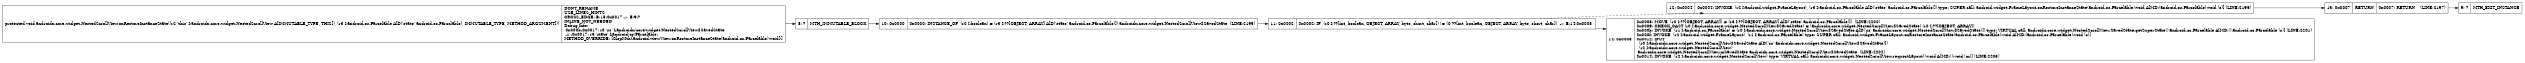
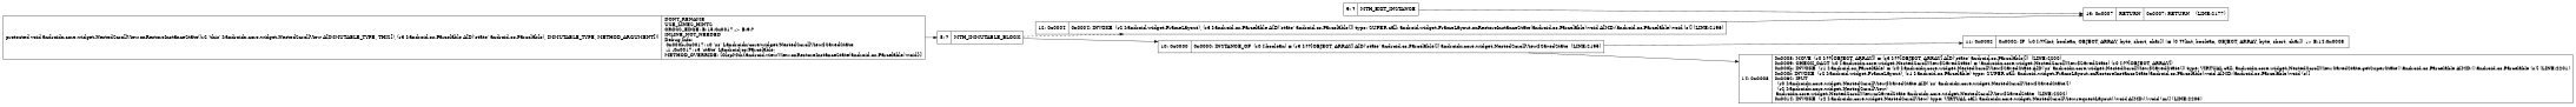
  digraph {
    rankdir=LR
    node [shape=record]
    n1 [label="{8\:\ ?|MTH_IMMUTABLE_BLOCK\l}"]
    n2 [label="{10\:\ 0x0000|0x0000: INSTANCE_OF  (r0 I:boolean) = (r3 I:??[OBJECT, ARRAY] A[D('state' android.os.Parcelable)]) androidx.core.widget.NestedScrollView$SavedState  (LINE:2195)\l}"]
    n3 [label="{11\:\ 0x0002|0x0002: IF  (r0 I:??[int, boolean, OBJECT, ARRAY, byte, short, char]) != (0 ??[int, boolean, OBJECT, ARRAY, byte, short, char])  \-\> B:14:0x0008 \l}"]
    n4 [label="{12\:\ 0x0004|0x0004: INVOKE  (r2 I:android.widget.FrameLayout), (r3 I:android.os.Parcelable A[D('state' android.os.Parcelable)]) type: SUPER call: android.widget.FrameLayout.onRestoreInstanceState(android.os.Parcelable):void A[MD:(android.os.Parcelable):void (s)] (LINE:2196)\l}"]
-   n5 [label="{14\:\ 0x0008|0x0008: MOVE  (r0 I:??[OBJECT, ARRAY]) = (r3 I:??[OBJECT, ARRAY] A[D('state' android.os.Parcelable)])  (LINE:2200)\l0x0009: CHECK_CAST (r0 I:androidx.core.widget.NestedScrollView$SavedState) = (androidx.core.widget.NestedScrollView$SavedState) (r0 I:??[OBJECT, ARRAY]) \l0x000b: INVOKE  (r1 I:android.os.Parcelable) = (r0 I:androidx.core.widget.NestedScrollView$SavedState A[D('ss' androidx.core.widget.NestedScrollView$SavedState)]) type: VIRTUAL call: androidx.core.widget.NestedScrollView.SavedState.getSuperState():android.os.Parcelable A[MD:():android.os.Parcelable (s)] (LINE:2201)\l0x000f: INVOKE  (r2 I:android.widget.FrameLayout), (r1 I:android.os.Parcelable) type: SUPER call: android.widget.FrameLayout.onRestoreInstanceState(android.os.Parcelable):void A[MD:(android.os.Parcelable):void (s)]\l0x0012: IPUT  \l  (r0 I:androidx.core.widget.NestedScrollView$SavedState A[D('ss' androidx.core.widget.NestedScrollView$SavedState)])\l  (r2 I:androidx.core.widget.NestedScrollView)\l androidx.core.widget.NestedScrollView.mSavedState androidx.core.widget.NestedScrollView$SavedState  (LINE:2202)\l0x0014: INVOKE  (r2 I:androidx.core.widget.NestedScrollView) type: VIRTUAL call: androidx.core.widget.NestedScrollView.requestLayout():void A[MD:():void (m)] (LINE:2203)\l}"]
-   n6 [label="{13\:\ 0x0007|RETURN\l|0x0007: RETURN    (LINE:2197)\l}"]
+   n5 [label="{14\:\ 0x0008|0x0008: MOVE  (r0 I:??[OBJECT, ARRAY]) = (r3 I:??[OBJECT, ARRAY] A[D('state' android.os.Parcelable)])  (LINE:2200)\l0x0009: CHECK_CAST (r0 I:androidx.core.widget.NestedScrollView$SavedState) = (androidx.core.widget.NestedScrollView$SavedState) (r0 I:??[OBJECT, ARRAY]) \l0x000b: INVOKE  (r1 I:android.os.Parcelable) = (r0 I:androidx.core.widget.NestedScrollView$SavedState A[D('ss' androidx.core.widget.NestedScrollView$SavedState)]) type: VIRTUAL call: androidx.core.widget.NestedScrollView.SavedState.getSuperState():android.os.Parcelable A[MD:():android.os.Parcelable (s)] (LINE:2201)\l0x000f: INVOKE  (r2 I:android.widget.FrameLayout), (r1 I:android.os.Parcelable) type: SUPER call: android.widget.FrameLayout.onRestoreInstanceState(android.os.Parcelable):void A[MD:(android.os.Parcelable):void (s)]\l0x0062: IPUT  \l  (r0 I:androidx.core.widget.NestedScrollView$SavedState A[D('ss' androidx.core.widget.NestedScrollView$SavedState)])\l  (r2 I:androidx.core.widget.NestedScrollView)\l androidx.core.widget.NestedScrollView.mSavedState androidx.core.widget.NestedScrollView$SavedState  (LINE:2202)\l0x0014: INVOKE  (r2 I:androidx.core.widget.NestedScrollView) type: VIRTUAL call: androidx.core.widget.NestedScrollView.requestLayout():void A[MD:():void (m)] (LINE:2203)\l}"]
+   n6 [label="{13\:\ 0x0007|RETURN\l|0x0007: RETURN    (LINE:2177)\l}"]
    n7 [label="{9\:\ ?|MTH_EXIT_INSTANCE\l}"]
    n8 [label="{protected void androidx.core.widget.NestedScrollView.onRestoreInstanceState((r2 'this' I:androidx.core.widget.NestedScrollView A[IMMUTABLE_TYPE, THIS]), (r3 I:android.os.Parcelable A[D('state' android.os.Parcelable), IMMUTABLE_TYPE, METHOD_ARGUMENT]))  | DONT_RENAME\lUSE_LINES_HINTS\lCROSS_EDGE: B:15:0x0017 \-\> B:9:?\lINLINE_NOT_NEEDED\lDebug Info:\l  0x000b\-0x0017: r0 'ss' Landroidx\/core\/widget\/NestedScrollView$SavedState;\l  \-1 \-0x0017: r3 'state' Landroid\/os\/Parcelable;\lMETHOD_OVERRIDE: [ClspMth\{android.view.View.onRestoreInstanceState(android.os.Parcelable):void\}]\l}"]
    n1 -> n2
    n2 -> n3
-   n3 -> n4 [style=dashed]
-   n3 -> n5
+   n1 -> n4 [style=dashed]
+   n2 -> n5
    n4 -> n6
-   n6 -> n7
+   n7 -> n6
    n8 -> n1
  }
